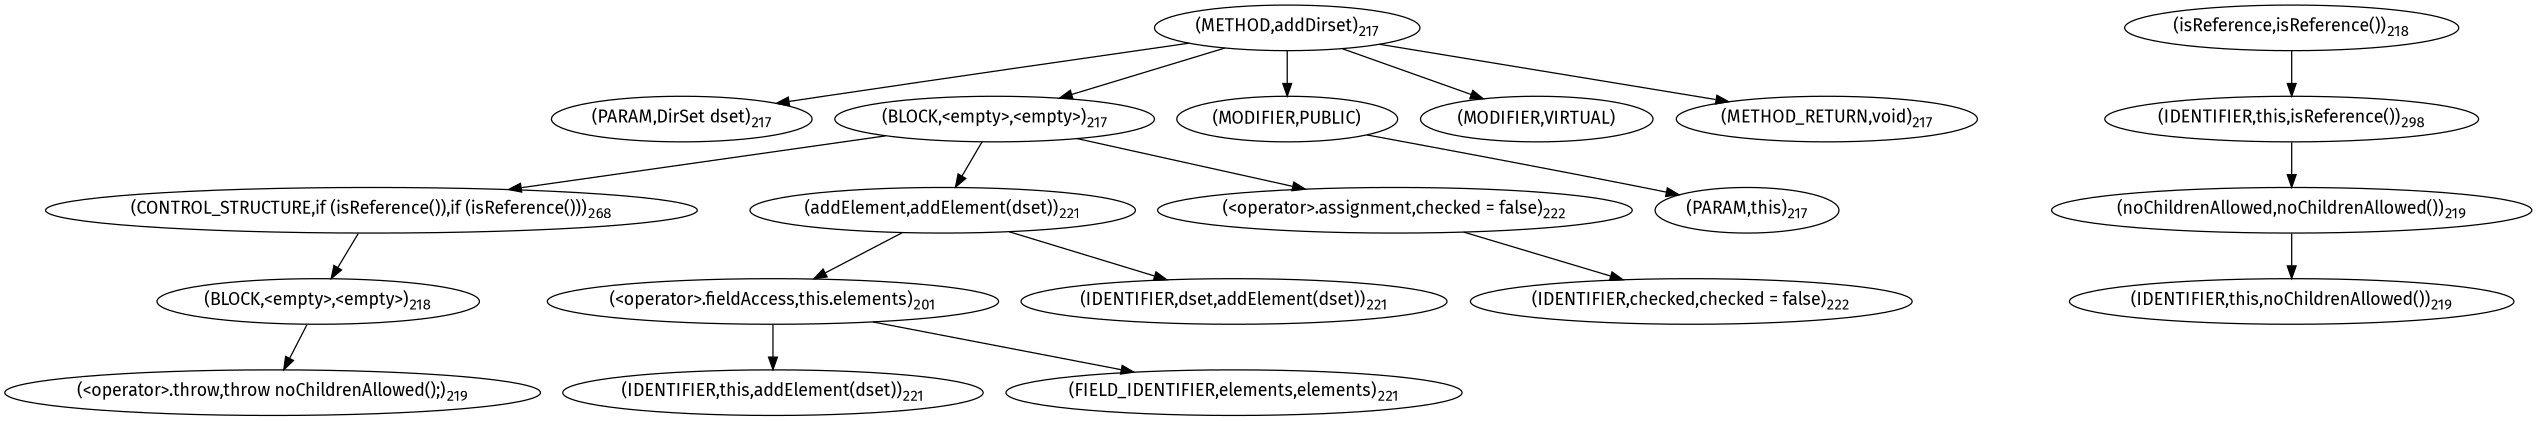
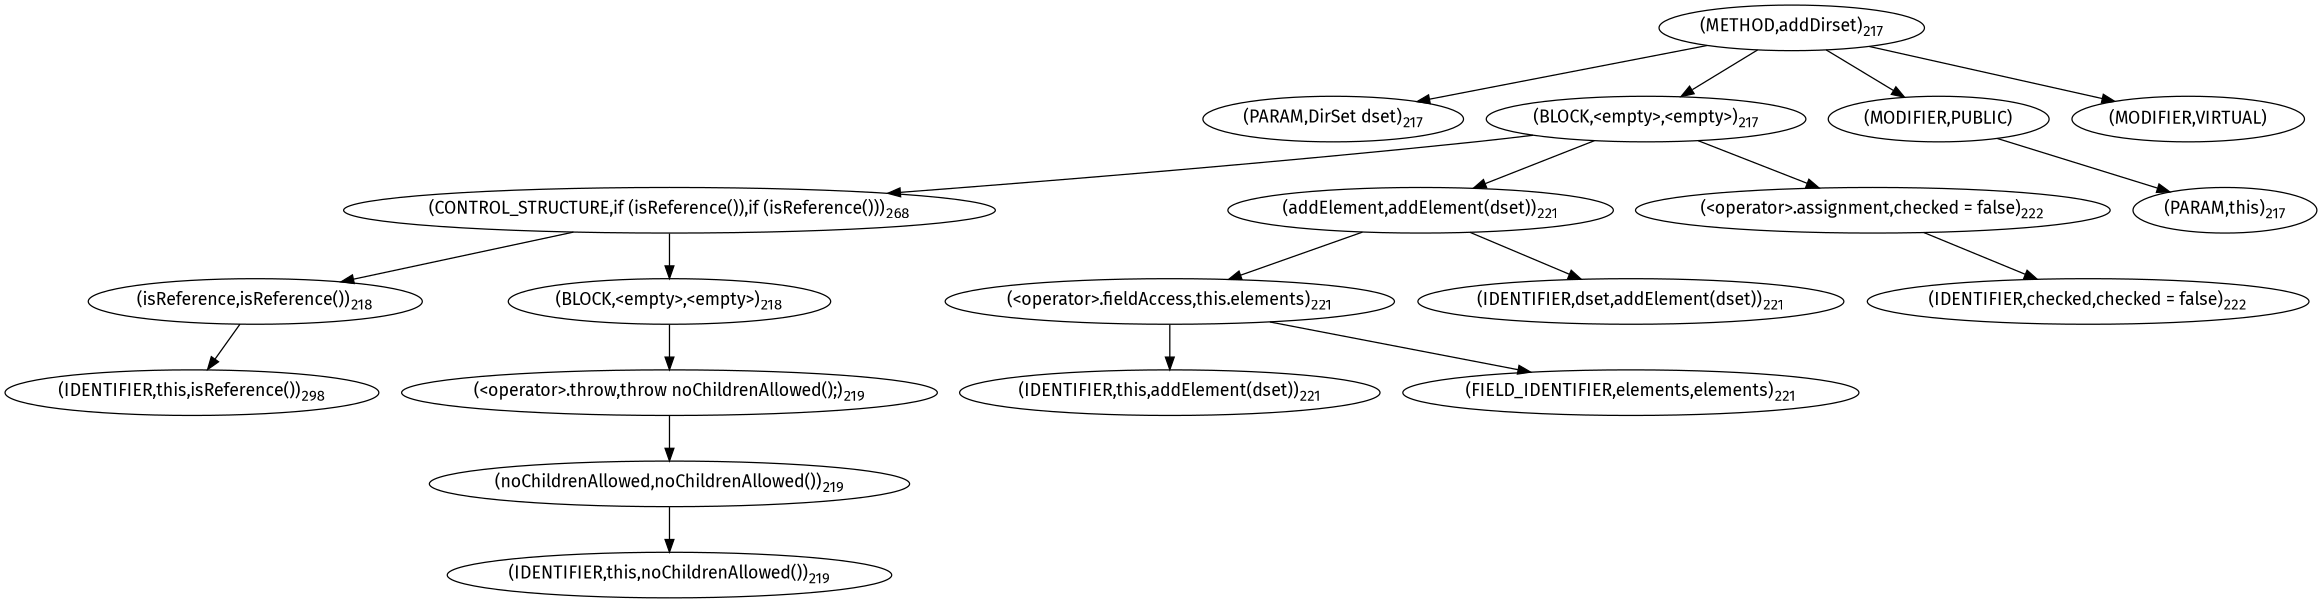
  digraph {
    fontname="Fira Sans"
    node [fontname="Fira Sans"]
    edge [fontname="Fira Sans"]
    n1 [label=<(METHOD,addDirset)<SUB>217</SUB>>]
    n2 [label=<(PARAM,DirSet dset)<SUB>217</SUB>>]
    n3 [label=<(BLOCK,&lt;empty&gt;,&lt;empty&gt;)<SUB>217</SUB>>]
    n4 [label=<(MODIFIER,PUBLIC)>]
    n5 [label=<(MODIFIER,VIRTUAL)>]
-   n6 [label=<(METHOD_RETURN,void)<SUB>217</SUB>>]
    n7 [label=<(PARAM,this)<SUB>217</SUB>>]
    n8 [label=<(CONTROL_STRUCTURE,if (isReference()),if (isReference()))<SUB>268</SUB>>]
    n9 [label=<(addElement,addElement(dset))<SUB>221</SUB>>]
    n10 [label=<(&lt;operator&gt;.assignment,checked = false)<SUB>222</SUB>>]
    n11 [label=<(isReference,isReference())<SUB>218</SUB>>]
    n12 [label=<(BLOCK,&lt;empty&gt;,&lt;empty&gt;)<SUB>218</SUB>>]
-   n13 [label=<(&lt;operator&gt;.fieldAccess,this.elements)<SUB>201</SUB>>]
+   n13 [label=<(&lt;operator&gt;.fieldAccess,this.elements)<SUB>221</SUB>>]
    n14 [label=<(IDENTIFIER,dset,addElement(dset))<SUB>221</SUB>>]
    n15 [label=<(IDENTIFIER,checked,checked = false)<SUB>222</SUB>>]
    n16 [label=<(IDENTIFIER,this,isReference())<SUB>298</SUB>>]
    n17 [label=<(&lt;operator&gt;.throw,throw noChildrenAllowed();)<SUB>219</SUB>>]
    n18 [label=<(noChildrenAllowed,noChildrenAllowed())<SUB>219</SUB>>]
    n19 [label=<(IDENTIFIER,this,noChildrenAllowed())<SUB>219</SUB>>]
    n20 [label=<(IDENTIFIER,this,addElement(dset))<SUB>221</SUB>>]
    n21 [label=<(FIELD_IDENTIFIER,elements,elements)<SUB>221</SUB>>]
    n1 -> n2
    n1 -> n3
    n1 -> n4
    n1 -> n5
-   n1 -> n6
    n3 -> n8
    n3 -> n9
    n3 -> n10
    n4 -> n7
+   n8 -> n11
    n8 -> n12
    n9 -> n13
    n9 -> n14
    n10 -> n15
    n11 -> n16
    n12 -> n17
    n13 -> n20
    n13 -> n21
-   n16 -> n18
+   n17 -> n18
    n18 -> n19
  }
